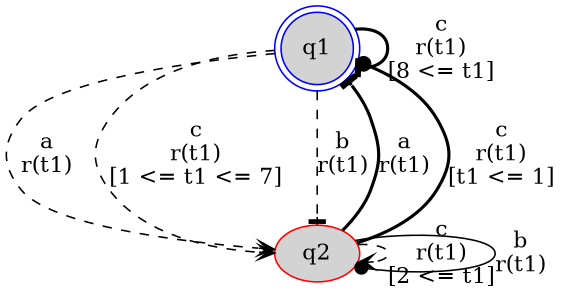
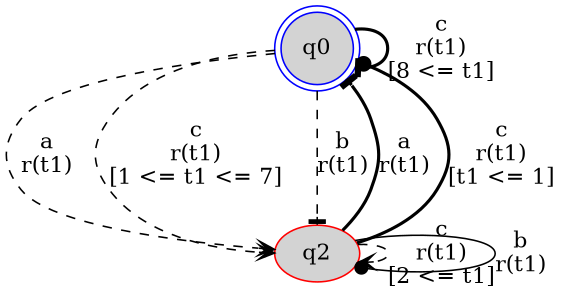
  digraph {
    node [style=filled fillcolor=lightgrey]
    edge [style=dashed arrowhead=tee]
-   n1 [label=q1 shape=doublecircle color=blue]
+   n1 [label=q0 shape=doublecircle color=blue]
    n2 [label=q2 color=red]
    n1 -> n1 [label="c\nr(t1)\n[8 <= t1]" style=bold]
    n1 -> n2 [label="a\nr(t1)\n" arrowhead=vee]
    n1 -> n2 [label="c\nr(t1)\n[1 <= t1 <= 7]" arrowhead=vee]
    n1 -> n2 [label="b\nr(t1)\n"]
    n2 -> n1 [label="a\nr(t1)\n" style=bold]
    n2 -> n1 [label="c\nr(t1)\n[t1 <= 1]" style=bold arrowhead=dot]
    n2 -> n2 [label="c\nr(t1)\n[2 <= t1]" arrowhead=vee]
    n2 -> n2 [label="b\nr(t1)\n" style=solid arrowhead=dot]
  }
